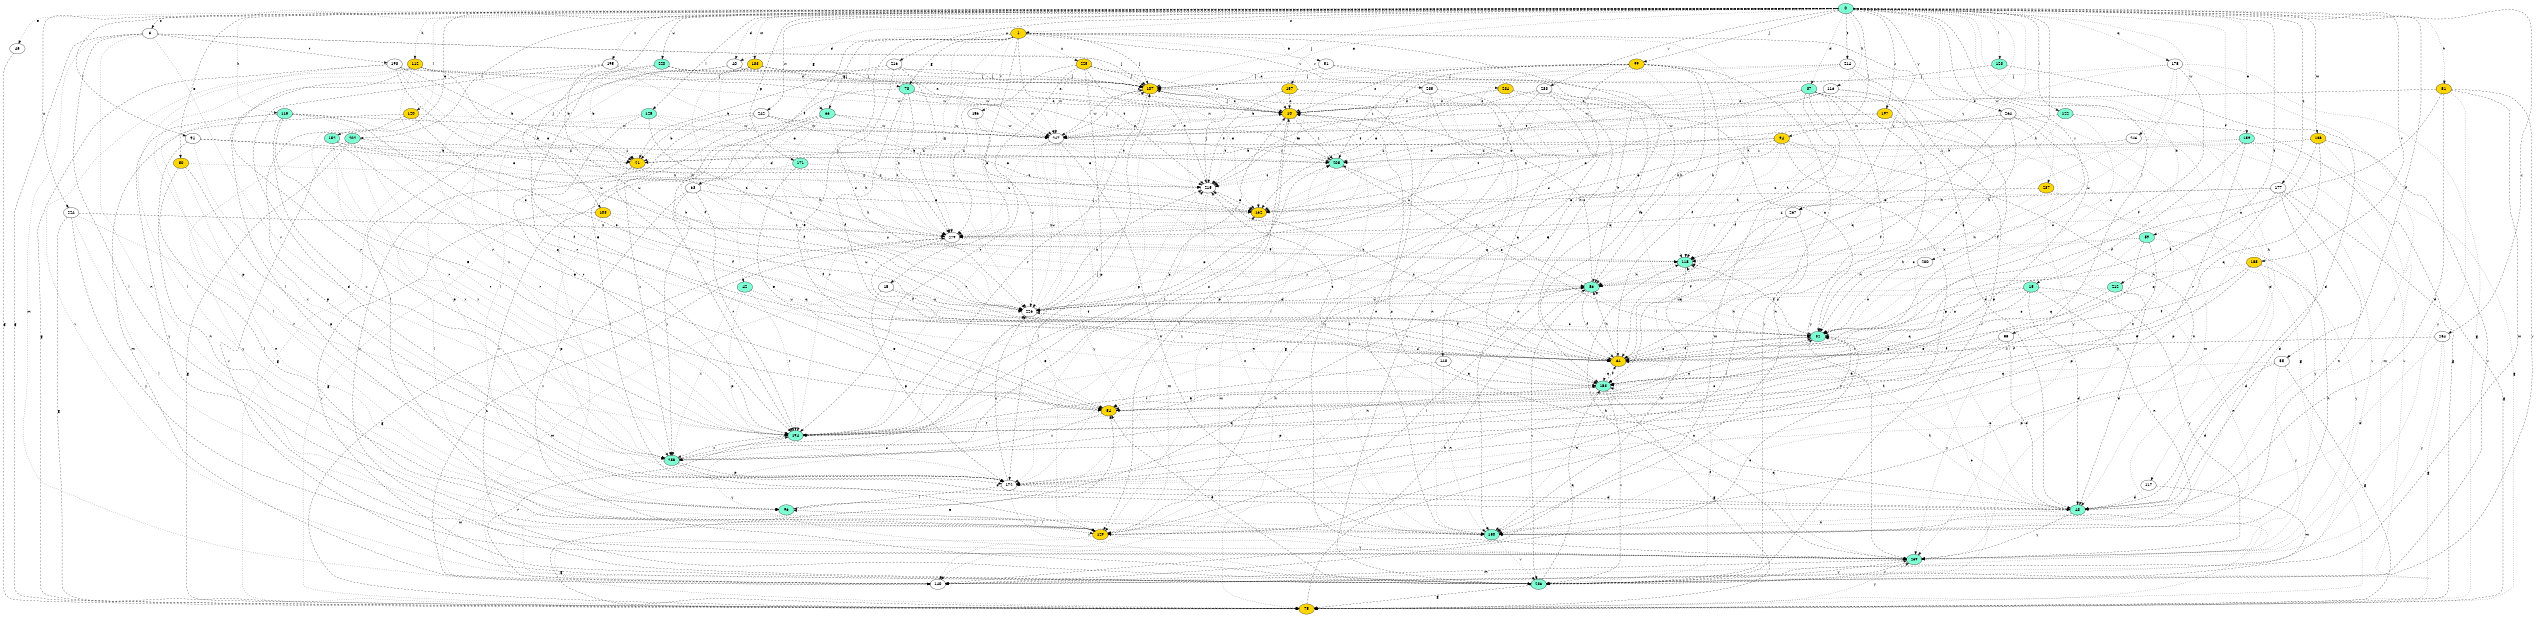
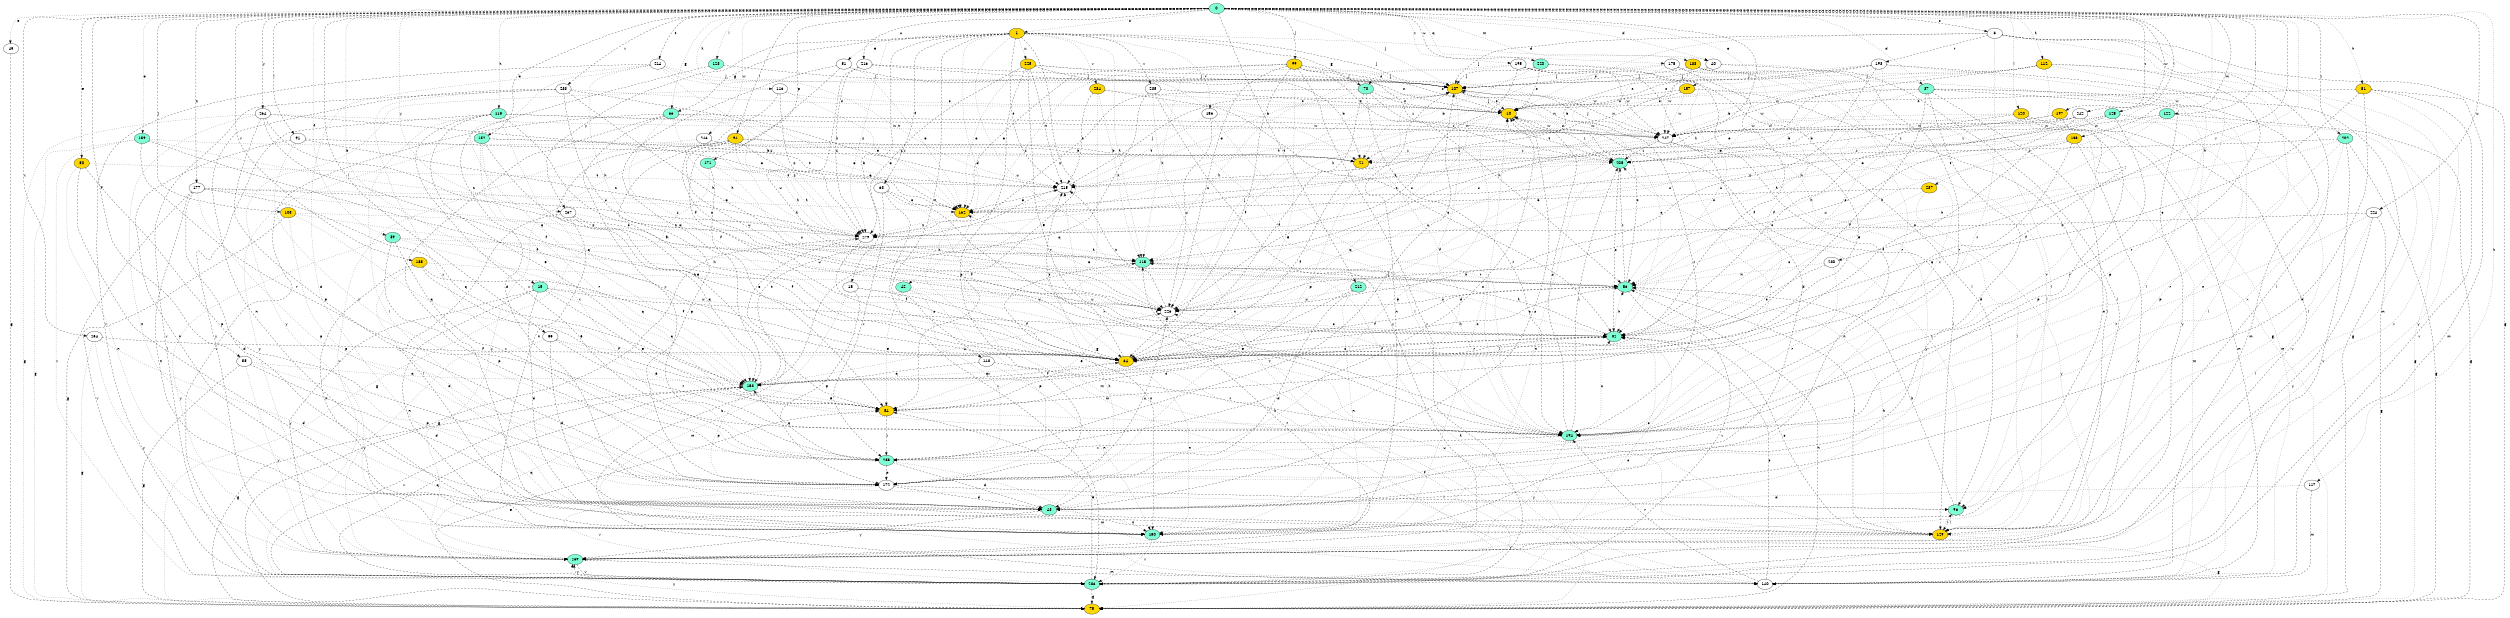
  strict digraph {
    fontname=Lato
    node [fillcolor=white fontname=Lato style=filled]
    edge [fontname=Lato style=dashed]
    0 [fillcolor=aquamarine]
    1 [fillcolor=gold]
    6
    15 [fillcolor=aquamarine]
    37 [fillcolor=aquamarine]
    40
    45
    50 [fillcolor=gold]
    55
    59 [fillcolor=aquamarine]
    66 [fillcolor=aquamarine]
    81 [fillcolor=gold]
    86 [fillcolor=aquamarine]
    88
    91
    94 [fillcolor=gold]
    99 [fillcolor=gold]
    103 [fillcolor=gold]
    107 [fillcolor=gold]
    112 [fillcolor=gold]
    115 [fillcolor=aquamarine]
    116
    117
    118 [fillcolor=aquamarine]
    120 [fillcolor=gold]
    122 [fillcolor=aquamarine]
    123 [fillcolor=aquamarine]
    128 [fillcolor=aquamarine]
    133 [fillcolor=gold]
    138 [fillcolor=gold]
    152 [fillcolor=aquamarine]
    157 [fillcolor=gold]
    159 [fillcolor=aquamarine]
    171 [fillcolor=aquamarine]
    178
    185 [fillcolor=gold]
    195
    197 [fillcolor=gold]
    202 [fillcolor=aquamarine]
    212 [fillcolor=aquamarine]
    214
    216
    220 [fillcolor=aquamarine]
    224
    230
    233
    237 [fillcolor=gold]
    242
    246
    254
    264
    267
    n53 [label=177]
    18
    42 [fillcolor=aquamarine]
    51
    54 [fillcolor=gold]
    63
    73 [fillcolor=aquamarine]
    143
    186
    215
    225 [fillcolor=gold]
    226
    234 [fillcolor=gold]
    235
    279
    10 [fillcolor=gold]
    75 [fillcolor=gold]
    129 [fillcolor=gold]
    140
    150 [fillcolor=aquamarine]
    193
    194 [fillcolor=aquamarine]
    183 [fillcolor=aquamarine]
    32 [fillcolor=aquamarine]
    43 [fillcolor=aquamarine]
    269 [fillcolor=aquamarine]
    247
    64 [fillcolor=gold]
    162 [fillcolor=gold]
    258 [fillcolor=aquamarine]
    172
    236 [fillcolor=aquamarine]
    205 [fillcolor=aquamarine]
    21 [fillcolor=gold]
    96 [fillcolor=aquamarine]
    0 -> 1 [label=a style=dotted]
    0 -> 6 [label=a]
    0 -> 15 [label=b style=dotted]
    0 -> 37 [label=d style=dotted]
    0 -> 40 [label=d style=dotted]
    0 -> 45 [label=e style=dotted]
    0 -> 50 [label=e]
    0 -> 55 [label=f]
    0 -> 59 [label=f style=dotted]
    0 -> 66 [label=g style=dotted]
    0 -> 81 [label=h style=dotted]
    0 -> 86 [label=h style=dotted]
    0 -> 88 [label=i]
    0 -> 91 [label=i]
    0 -> 94 [label=i]
    0 -> 99 [label=j]
    0 -> 103 [label=j]
    0 -> 107 [label=j style=dotted]
    0 -> 112 [label=k style=dotted]
    0 -> 115 [label=k style=dotted]
    0 -> 116 [label=k style=dotted]
    0 -> 117 [label=k style=dotted]
    0 -> 118 [label=k]
    0 -> 120 [label=l style=dotted]
    0 -> 122 [label=l]
    0 -> 123 [label=l style=dotted]
    0 -> 128 [label=l]
    0 -> 133 [label=m style=dotted]
    0 -> 138 [label=m]
    0 -> 152 [label=o]
    0 -> 157 [label=o style=dotted]
    0 -> 159 [label=o style=dotted]
    0 -> 171 [label=p]
    0 -> 178 [label=q style=dotted]
    0 -> 185 [label=r]
    0 -> 195 [label=s style=dotted]
    0 -> 197 [label=s]
    0 -> 202 [label=s]
    0 -> 212 [label=t]
    0 -> 214 [label=t]
    0 -> 216 [label=u]
    0 -> 220 [label=u]
    0 -> 224 [label=u]
    0 -> 230 [label=v]
    0 -> 233 [label=v]
    0 -> 237 [label=w style=dotted]
    0 -> 242 [label=w]
    0 -> 246 [label=w style=dotted]
    0 -> 254 [label=x]
    0 -> 264 [label=y]
    0 -> 267 [label=y style=dotted]
    0 -> n53 [label=z]
    1 -> 40 [label=d style=dotted]
    1 -> 66 [label=g]
    1 -> 107 [label=j]
    1 -> 118 [label=k style=dotted]
    1 -> 267 [label=y]
    1 -> 18 [label=b]
    1 -> 42 [label=d style=dotted]
    1 -> 51 [label=e style=dotted]
    1 -> 54 [label=e]
    1 -> 63 [label=f]
    1 -> 73 [label=g]
    1 -> 143 [label=n]
    1 -> 186 [label=r style=dotted]
    1 -> 215 [label=t]
    1 -> 225 [label=u style=dotted]
    1 -> 226 [label=u style=dotted]
    1 -> 234 [label=v style=dotted]
    1 -> 235 [label=v]
    1 -> 279 [label=z style=dotted]
    6 -> 107 [label=j]
    6 -> 10 [label=a style=dotted]
    6 -> 75 [label=g]
    6 -> 129 [label=l]
    6 -> 140 [label=m style=dotted]
    6 -> 150 [label=n style=dotted]
    6 -> 193 [label=r]
    6 -> 194 [label=r style=dotted]
    15 -> 54 [label=e]
    15 -> 226 [label=u style=dotted]
    15 -> 150 [label=n]
    15 -> 183 [label=q style=dotted]
    15 -> 32 [label=c]
    15 -> 43 [label=d]
    15 -> 269 [label=y]
    37 -> 10 [label=a style=dotted]
    37 -> 129 [label=l style=dotted]
    37 -> 140 [label=m]
    37 -> 150 [label=n]
    37 -> 43 [label=d]
    37 -> 269 [label=y]
    37 -> 247 [label=w]
    37 -> 64 [label=f]
    37 -> 162 [label=o style=dotted]
    40 -> 107 [label=j]
    40 -> 194 [label=r]
    40 -> 247 [label=w style=dotted]
    40 -> 258 [label=x style=dotted]
    45 -> 75 [label=g]
    50 -> 215 [label=t style=dotted]
    50 -> 129 [label=l]
    50 -> 150 [label=n style=dotted]
    50 -> 172 [label=p]
    55 -> 75 [label=g]
    55 -> 183 [label=q style=dotted]
    55 -> 43 [label=d]
    55 -> 269 [label=y style=dotted]
    55 -> 172 [label=p style=dotted]
    59 -> 86 [label=h style=dotted]
    59 -> 118 [label=k style=dotted]
    59 -> 183 [label=q style=dotted]
    59 -> 269 [label=y style=dotted]
    59 -> 258 [label=x]
    59 -> 172 [label=p]
    66 -> 118 [label=k style=dotted]
    66 -> 279 [label=z style=dotted]
    66 -> 129 [label=l]
    66 -> 247 [label=w]
    66 -> 64 [label=f style=dotted]
    66 -> 162 [label=o style=dotted]
    66 -> 258 [label=x]
    66 -> 236 [label=v]
    81 -> 10 [label=a]
    81 -> 140 [label=m]
    81 -> 32 [label=c]
    81 -> 43 [label=d]
    81 -> 269 [label=y style=dotted]
    81 -> 236 [label=v]
    86 -> 226 [label=u]
    86 -> 10 [label=a]
    86 -> 129 [label=l]
    86 -> 64 [label=f]
    86 -> 236 [label=v]
    86 -> 205 [label=s]
    88 -> 54 [label=e style=dotted]
    88 -> 194 [label=r]
    88 -> 43 [label=d]
    88 -> 269 [label=y style=dotted]
    88 -> 64 [label=f style=dotted]
    91 -> 279 [label=z]
    91 -> 150 [label=n]
    91 -> 258 [label=x style=dotted]
    91 -> 21 [label=b]
    94 -> 118 [label=k style=dotted]
    94 -> 226 [label=u]
    94 -> 150 [label=n]
    94 -> 269 [label=y style=dotted]
    94 -> 162 [label=o]
    94 -> 172 [label=p]
    94 -> 205 [label=s style=dotted]
    94 -> 21 [label=b]
    99 -> 86 [label=h]
    99 -> 107 [label=j style=dotted]
    99 -> 118 [label=k style=dotted]
    99 -> 54 [label=e style=dotted]
    99 -> 226 [label=u]
    99 -> 279 [label=z style=dotted]
    99 -> 10 [label=a]
    99 -> 64 [label=f]
    99 -> 162 [label=o]
    99 -> 236 [label=v]
    99 -> 205 [label=s]
    103 -> 226 [label=u style=dotted]
    103 -> 279 [label=z style=dotted]
    103 -> 183 [label=q style=dotted]
    103 -> 172 [label=p style=dotted]
    103 -> 236 [label=v]
    107 -> 10 [label=a style=dotted]
    107 -> 150 [label=n]
    107 -> 194 [label=r]
    107 -> 32 [label=c style=dotted]
    107 -> 43 [label=d style=dotted]
    107 -> 247 [label=w]
    107 -> 172 [label=p style=dotted]
    112 -> 107 [label=j style=dotted]
    112 -> 194 [label=r]
    112 -> 32 [label=c style=dotted]
    112 -> 247 [label=w style=dotted]
    112 -> 162 [label=o]
    112 -> 172 [label=p style=dotted]
    112 -> 236 [label=v style=dotted]
    112 -> 21 [label=b style=dotted]
    115 -> 54 [label=e]
    115 -> 183 [label=q style=dotted]
    115 -> 269 [label=y]
    115 -> 247 [label=w]
    115 -> 64 [label=f]
    115 -> 162 [label=o style=dotted]
    115 -> 258 [label=x]
    115 -> 96 [label=i style=dotted]
    116 -> 279 [label=z]
    116 -> 10 [label=a style=dotted]
    116 -> 32 [label=c]
    116 -> 269 [label=y style=dotted]
    116 -> 162 [label=o style=dotted]
    117 -> 140 [label=m]
    117 -> 43 [label=d style=dotted]
    118 -> 86 [label=h style=dotted]
    118 -> 150 [label=n]
    118 -> 194 [label=r style=dotted]
    120 -> 140 [label=m]
    120 -> 194 [label=r style=dotted]
    120 -> 32 [label=c]
    120 -> 247 [label=w style=dotted]
    120 -> 172 [label=p]
    120 -> 21 [label=b style=dotted]
    122 -> 86 [label=h style=dotted]
    122 -> 75 [label=g]
    122 -> 32 [label=c style=dotted]
    122 -> 247 [label=w]
    123 -> 107 [label=j]
    123 -> 43 [label=d]
    128 -> 86 [label=h style=dotted]
    128 -> 226 [label=u]
    128 -> 279 [label=z style=dotted]
    128 -> 75 [label=g style=dotted]
    128 -> 194 [label=r]
    128 -> 247 [label=w style=dotted]
    128 -> 172 [label=p style=dotted]
    133 -> 107 [label=j]
    133 -> 226 [label=u style=dotted]
    133 -> 10 [label=a]
    133 -> 129 [label=l]
    133 -> 64 [label=f style=dotted]
    133 -> 96 [label=i style=dotted]
    138 -> 215 [label=t style=dotted]
    138 -> 140 [label=m style=dotted]
    138 -> 183 [label=q]
    138 -> 64 [label=f]
    138 -> 236 [label=v]
    138 -> 205 [label=s style=dotted]
    152 -> 54 [label=e]
    152 -> 215 [label=t]
    152 -> 194 [label=r style=dotted]
    152 -> 269 [label=y style=dotted]
    152 -> 258 [label=x style=dotted]
    152 -> 205 [label=s style=dotted]
    157 -> 215 [label=t]
    157 -> 10 [label=a]
    157 -> 129 [label=l]
    157 -> 247 [label=w style=dotted]
    159 -> 279 [label=z style=dotted]
    159 -> 75 [label=g style=dotted]
    159 -> 194 [label=r]
    159 -> 64 [label=f]
    159 -> 236 [label=v style=dotted]
    159 -> 205 [label=s style=dotted]
    171 -> 118 [label=k style=dotted]
    171 -> 54 [label=e]
    171 -> 215 [label=t style=dotted]
    171 -> 226 [label=u style=dotted]
    171 -> 75 [label=g style=dotted]
    178 -> 107 [label=j style=dotted]
    178 -> 118 [label=k style=dotted]
    178 -> 226 [label=u style=dotted]
    178 -> 75 [label=g style=dotted]
    178 -> 129 [label=l style=dotted]
    178 -> 32 [label=c style=dotted]
    178 -> 64 [label=f]
    185 -> 86 [label=h style=dotted]
    185 -> 54 [label=e]
    185 -> 150 [label=n]
    185 -> 43 [label=d style=dotted]
    185 -> 64 [label=f]
    195 -> 73 [label=a style=dotted]
    195 -> 226 [label=u]
    195 -> 43 [label=d]
    195 -> 247 [label=w]
    195 -> 162 [label=o style=dotted]
    195 -> 96 [label=i]
    197 -> 118 [label=k style=dotted]
    197 -> 140 [label=m style=dotted]
    197 -> 247 [label=w style=dotted]
    197 -> 64 [label=f]
    197 -> 205 [label=s]
    202 -> 86 [label=h style=dotted]
    202 -> 75 [label=g]
    202 -> 194 [label=r style=dotted]
    202 -> 258 [label=x style=dotted]
    202 -> 236 [label=v]
    202 -> 205 [label=s]
    212 -> 54 [label=e]
    212 -> 226 [label=u style=dotted]
    212 -> 150 [label=n style=dotted]
    212 -> 32 [label=c style=dotted]
    212 -> 43 [label=d]
    214 -> 86 [label=h style=dotted]
    214 -> 107 [label=j style=dotted]
    214 -> 215 [label=t style=dotted]
    214 -> 279 [label=z style=dotted]
    214 -> 183 [label=q style=dotted]
    214 -> 43 [label=d style=dotted]
    214 -> 236 [label=v]
    214 -> 21 [label=b style=dotted]
    216 -> 107 [label=j]
    216 -> 226 [label=u]
    216 -> 279 [label=z]
    216 -> 21 [label=b]
    220 -> 107 [label=j]
    220 -> 54 [label=e]
    220 -> 10 [label=a]
    220 -> 194 [label=r style=dotted]
    220 -> 21 [label=b style=dotted]
    224 -> 279 [label=z]
    224 -> 75 [label=g]
    224 -> 129 [label=l style=dotted]
    224 -> 194 [label=r style=dotted]
    224 -> 269 [label=y]
    230 -> 86 [label=h style=dotted]
    230 -> 194 [label=r style=dotted]
    230 -> 32 [label=c]
    233 -> 86 [label=h]
    233 -> 215 [label=t]
    233 -> 226 [label=u]
    233 -> 10 [label=a style=dotted]
    233 -> 150 [label=n]
    233 -> 258 [label=x style=dotted]
    233 -> 236 [label=v]
    237 -> 32 [label=c style=dotted]
    237 -> 269 [label=y style=dotted]
    237 -> 162 [label=o]
    242 -> 247 [label=w]
    242 -> 162 [label=o]
    242 -> 236 [label=v]
    242 -> 205 [label=s style=dotted]
    242 -> 21 [label=b]
    242 -> 96 [label=i style=dotted]
    246 -> 118 [label=k style=dotted]
    246 -> 236 [label=v style=dotted]
    246 -> 21 [label=b]
    254 -> 75 [label=g style=dotted]
    254 -> 43 [label=d style=dotted]
    254 -> 269 [label=y style=dotted]
    254 -> 64 [label=f]
    264 -> 75 [label=g style=dotted]
    264 -> 150 [label=n style=dotted]
    264 -> 32 [label=c]
    264 -> 247 [label=w style=dotted]
    264 -> 64 [label=f]
    264 -> 162 [label=o]
    264 -> 172 [label=p]
    267 -> 279 [label=z style=dotted]
    267 -> 129 [label=l]
    267 -> 183 [label=q]
    267 -> 64 [label=f]
    n53 -> 86 [label=h style=dotted]
    n53 -> 279 [label=z]
    n53 -> 75 [label=g]
    n53 -> 150 [label=n]
    n53 -> 183 [label=q]
    n53 -> 43 [label=d]
    n53 -> 162 [label=o style=dotted]
    n53 -> 172 [label=p style=dotted]
    18 -> 226 [label=u style=dotted]
    18 -> 140 [label=m style=dotted]
    18 -> 64 [label=f]
    18 -> 172 [label=p]
    42 -> 54 [label=e style=dotted]
    42 -> 226 [label=u style=dotted]
    42 -> 194 [label=r style=dotted]
    42 -> 258 [label=x style=dotted]
    42 -> 172 [label=p style=dotted]
    51 -> 107 [label=j]
    51 -> 183 [label=q]
    51 -> 64 [label=f]
    51 -> 162 [label=o style=dotted]
    54 -> 194 [label=r style=dotted]
    54 -> 32 [label=c]
    54 -> 258 [label=x]
    63 -> 194 [label=r]
    63 -> 64 [label=f style=dotted]
    63 -> 162 [label=o]
    63 -> 258 [label=x]
    63 -> 236 [label=v]
    73 -> 118 [label=k style=dotted]
    73 -> 279 [label=z]
    73 -> 10 [label=a]
    73 -> 194 [label=r]
    73 -> 247 [label=w style=dotted]
    73 -> 64 [label=f]
    73 -> 205 [label=s]
    143 -> 150 [label=n style=dotted]
    143 -> 194 [label=r]
    143 -> 183 [label=q]
    186 -> 215 [label=t style=dotted]
    186 -> 226 [label=u]
    186 -> 194 [label=r style=dotted]
    186 -> 247 [label=w style=dotted]
    215 -> 107 [label=j]
    215 -> 140 [label=m style=dotted]
-   215 -> 150 [label=n style=dotted]
    215 -> 162 [label=o]
    225 -> 107 [label=j]
    225 -> 215 [label=t]
    225 -> 279 [label=z]
    225 -> 10 [label=a]
    225 -> 194 [label=r]
    225 -> 247 [label=w style=dotted]
    225 -> 162 [label=o style=dotted]
    225 -> 172 [label=p]
    226 -> 107 [label=j style=dotted]
    226 -> 54 [label=e style=dotted]
    226 -> 215 [label=t]
    226 -> 32 [label=c style=dotted]
    226 -> 162 [label=o style=dotted]
    234 -> 118 [label=k style=dotted]
    234 -> 215 [label=t]
    234 -> 10 [label=a style=dotted]
    234 -> 75 [label=g style=dotted]
    234 -> 32 [label=c]
    235 -> 10 [label=a]
    235 -> 129 [label=l style=dotted]
    235 -> 150 [label=n style=dotted]
    235 -> 183 [label=q]
    235 -> 269 [label=y]
    279 -> 118 [label=k style=dotted]
    279 -> 75 [label=g]
    279 -> 64 [label=f]
    10 -> 107 [label=j style=dotted]
    10 -> 215 [label=t style=dotted]
    10 -> 129 [label=l]
    10 -> 183 [label=q style=dotted]
    10 -> 247 [label=w style=dotted]
    10 -> 172 [label=p style=dotted]
    10 -> 205 [label=s]
    75 -> 86 [label=h]
    75 -> 118 [label=k style=dotted]
    75 -> 54 [label=e]
    75 -> 269 [label=y style=dotted]
    129 -> 86 [label=h style=dotted]
    129 -> 75 [label=g style=dotted]
    129 -> 32 [label=c]
    129 -> 269 [label=y style=dotted]
    129 -> 96 [label=i style=dotted]
    140 -> 226 [label=u style=dotted]
    140 -> 279 [label=z]
    140 -> 194 [label=r]
    140 -> 32 [label=c]
    150 -> 10 [label=a style=dotted]
    150 -> 236 [label=v style=dotted]
    193 -> 86 [label=h style=dotted]
    193 -> 107 [label=j style=dotted]
    193 -> 226 [label=u]
    193 -> 279 [label=z style=dotted]
    193 -> 10 [label=a]
    193 -> 75 [label=g]
    193 -> 21 [label=b]
    193 -> 96 [label=i style=dotted]
    194 -> 215 [label=t style=dotted]
    194 -> 10 [label=a]
    194 -> 32 [label=c style=dotted]
    194 -> 269 [label=y style=dotted]
    194 -> 258 [label=x]
    194 -> 205 [label=s]
    183 -> 54 [label=e style=dotted]
    183 -> 215 [label=t]
    183 -> 226 [label=u style=dotted]
    183 -> 75 [label=g]
    183 -> 64 [label=f]
    183 -> 172 [label=p style=dotted]
    183 -> 236 [label=v]
    32 -> 86 [label=h style=dotted]
    32 -> 118 [label=k]
    32 -> 64 [label=f]
    43 -> 118 [label=k style=dotted]
    43 -> 10 [label=a]
    43 -> 150 [label=n style=dotted]
    43 -> 32 [label=c style=dotted]
    43 -> 269 [label=y]
    269 -> 118 [label=k]
    269 -> 140 [label=m]
    269 -> 183 [label=q style=dotted]
    269 -> 236 [label=v]
    247 -> 107 [label=j]
    247 -> 226 [label=u style=dotted]
    247 -> 279 [label=z style=dotted]
    247 -> 10 [label=a style=dotted]
    247 -> 129 [label=l style=dotted]
    247 -> 150 [label=n]
    247 -> 194 [label=r style=dotted]
    247 -> 269 [label=y style=dotted]
    247 -> 64 [label=f style=dotted]
    247 -> 205 [label=s]
    64 -> 86 [label=h]
    64 -> 215 [label=t]
    64 -> 150 [label=n style=dotted]
    64 -> 183 [label=q style=dotted]
    64 -> 32 [label=c]
    162 -> 279 [label=z style=dotted]
    162 -> 140 [label=m style=dotted]
    258 -> 107 [label=j]
    258 -> 10 [label=a]
    258 -> 140 [label=m style=dotted]
    258 -> 183 [label=q]
    258 -> 43 [label=d]
    258 -> 172 [label=p]
    172 -> 226 [label=u]
    172 -> 43 [label=d]
    172 -> 236 [label=v style=dotted]
    172 -> 96 [label=i]
    236 -> 54 [label=e]
    236 -> 75 [label=g]
    236 -> 183 [label=q]
    236 -> 32 [label=c style=dotted]
    236 -> 269 [label=y]
    236 -> 64 [label=f style=dotted]
    205 -> 215 [label=t style=dotted]
    205 -> 150 [label=n style=dotted]
    205 -> 32 [label=c]
    21 -> 129 [label=l style=dotted]
    21 -> 64 [label=f]
    96 -> 86 [label=h]
    96 -> 129 [label=l style=dotted]
    96 -> 205 [label=s style=dotted]
  }
